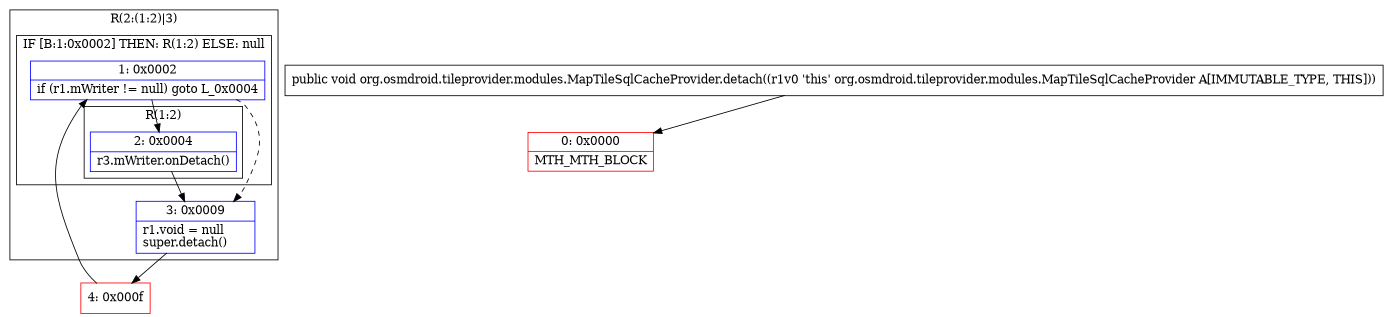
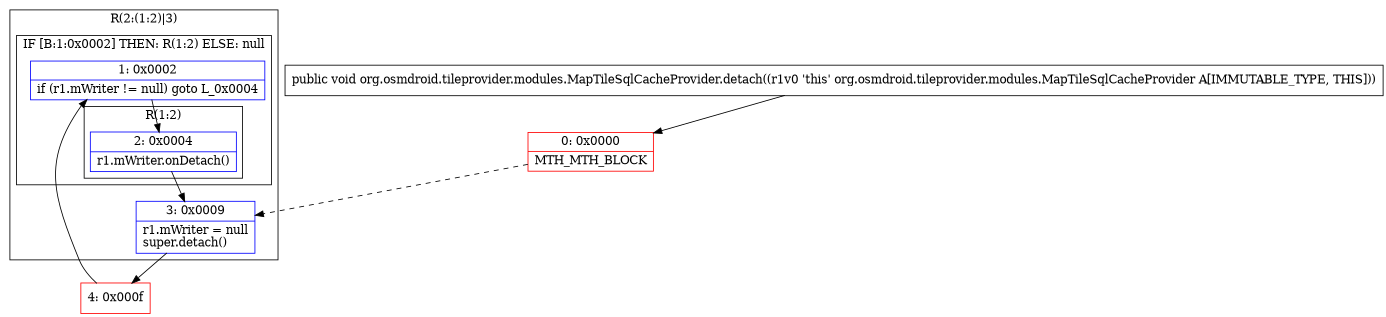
  digraph {
    node [color=blue shape=record]
-   n1 [label="{2\:\ 0x0004|r3.mWriter.onDetach()\l}"]
+   n1 [label="{2\:\ 0x0004|r1.mWriter.onDetach()\l}"]
    n2 [label="{1\:\ 0x0002|if (r1.mWriter != null) goto L_0x0004\l}"]
-   n3 [label="{3\:\ 0x0009|r1.void = null\lsuper.detach()\l}"]
+   n3 [label="{3\:\ 0x0009|r1.mWriter = null\lsuper.detach()\l}"]
    n4 [color=red label="{4\:\ 0x000f}"]
    n5 [color=red label="{0\:\ 0x0000|MTH_MTH_BLOCK\l}"]
    n6 [label="{public void org.osmdroid.tileprovider.modules.MapTileSqlCacheProvider.detach((r1v0 'this' org.osmdroid.tileprovider.modules.MapTileSqlCacheProvider A[IMMUTABLE_TYPE, THIS])) }" color=""]
    subgraph cluster_1 {
      label="R(2:(1:2)|3)"
      n3
      subgraph cluster_2 {
        label="IF [B:1:0x0002] THEN: R(1:2) ELSE: null"
        n2
        subgraph cluster_3 {
          label="R(1:2)"
          n1
        }
      }
    }
    n1 -> n3
    n2 -> n1
-   n2 -> n3 [style=dashed]
+   n5 -> n3 [style=dashed]
    n3 -> n4
    n4 -> n2
    n6 -> n5
  }
